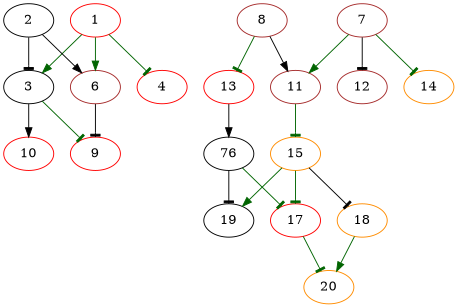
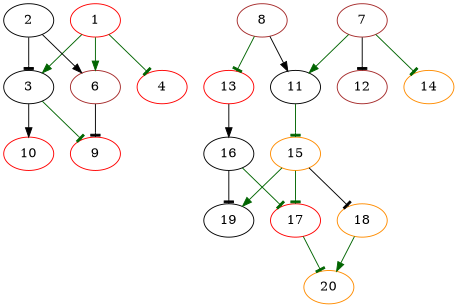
  digraph {
    node [alpha=0.03 color=red]
    edge [arrowhead=tee color=darkgreen]
    1 [expect_size=15264768]
    3 [alpha=0.10 color=black expect_size=11315200]
    4 [alpha=0.11 expect_size=43741184]
    6 [alpha=0.07 color=brown expect_size=40034304]
    9 [alpha=0.18 expect_size=7853056]
    10 [alpha=0.12 expect_size=47272960]
    7 [alpha=0.08 color=brown expect_size=45238272]
-   11 [alpha=0.10 color=brown expect_size=16848896]
+   11 [alpha=0.10 color=black expect_size=16848896]
    12 [alpha=0.02 color=brown expect_size=23477248]
    14 [alpha=0.05 color=darkorange expect_size=6394880]
    8 [alpha=0.19 color=brown expect_size=33061888]
    13 [alpha=0.05 expect_size=30181376]
    2 [color=black expect_size=27212800]
    15 [alpha=0.14 color=darkorange expect_size=31502336]
-   16 [alpha=0.11 color=black expect_size=6367232 label=76]
+   16 [alpha=0.11 color=black expect_size=6367232]
    17 [alpha=0.01 expect_size=22722560]
    18 [alpha=0.04 color=darkorange expect_size=41675776]
    19 [alpha=0.04 color=black expect_size=38889472]
    20 [alpha=0.12 color=darkorange expect_size=34237440]
    1 -> 3 [arrowhead=normal]
    1 -> 4
    1 -> 6 [arrowhead=normal]
    3 -> 9
    3 -> 10 [arrowhead=normal color=black]
    6 -> 9 [color=black]
    7 -> 11 [arrowhead=normal]
    7 -> 12 [color=black]
    7 -> 14
    11 -> 15
    8 -> 11 [arrowhead=normal color=black]
    8 -> 13
    13 -> 16 [arrowhead=normal color=black]
    2 -> 3 [color=black]
    2 -> 6 [arrowhead=normal color=black]
    15 -> 17
    15 -> 18 [color=black]
    15 -> 19 [arrowhead=normal]
    16 -> 17
    16 -> 19 [color=black]
    17 -> 20
    18 -> 20 [arrowhead=normal]
  }
